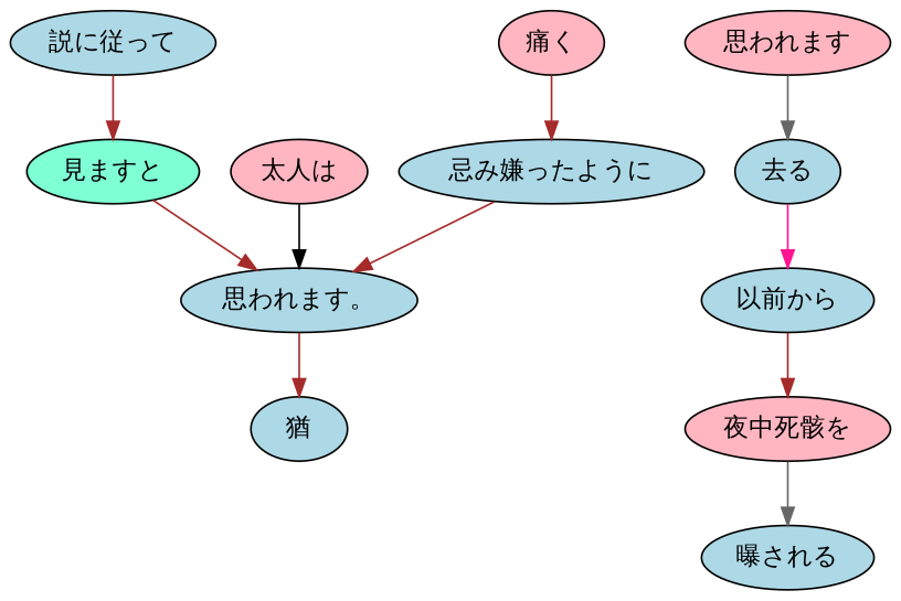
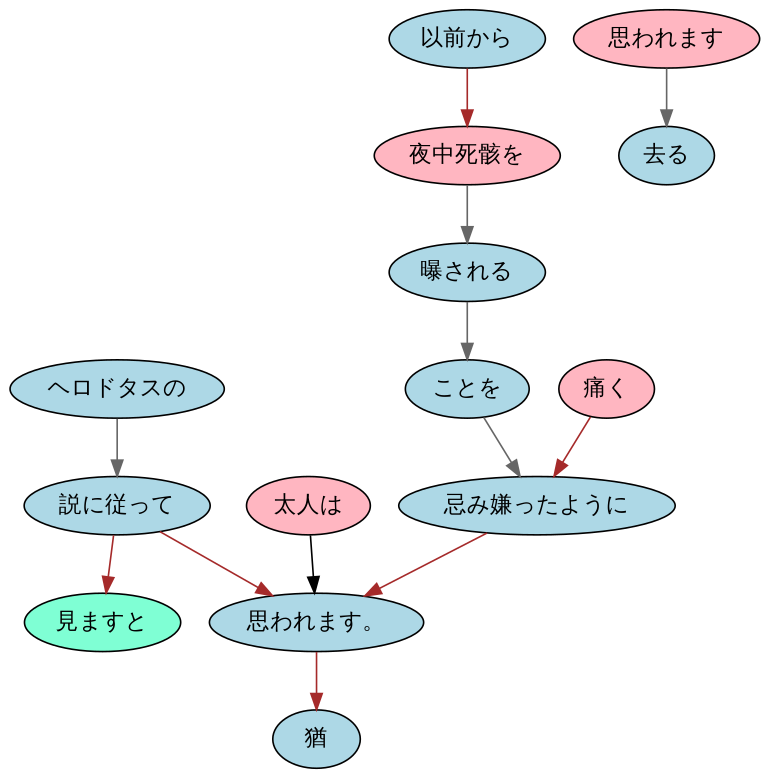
  digraph {
    fontname="Noto Serif"
    node [fillcolor=lightblue fontname="Noto Serif" style=filled]
    edge [color=brown fontname="Noto Serif"]
+   n1 [label="ヘロドタスの"]
    n2 [label="説に従って"]
    n3 [fillcolor=aquamarine label="見ますと"]
    n4 [label="思われます。"]
    n5 [label="猶"]
    n6 [fillcolor=lightpink label="太人は"]
    n7 [fillcolor=lightpink label="思われます"]
    n8 [label="去る"]
    n9 [label="以前から"]
    n10 [fillcolor=lightpink label="夜中死骸を"]
    n11 [label="曝される"]
+   n12 [label="ことを"]
    n13 [label="忌み嫌ったように"]
    n14 [fillcolor=lightpink label="痛く"]
+   n1 -> n2 [color=gray40]
    n2 -> n3
-   n3 -> n4
+   n2 -> n4
    n4 -> n5
    n6 -> n4 [color=black]
    n7 -> n8 [color=gray40]
-   n8 -> n9 [color=deeppink]
    n9 -> n10
    n10 -> n11 [color=gray40]
+   n11 -> n12 [color=gray40]
+   n12 -> n13 [color=gray40]
    n13 -> n4
    n14 -> n13
  }
